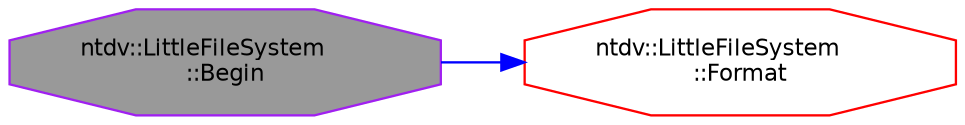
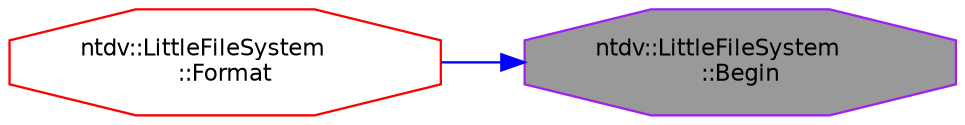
  digraph {
    rankdir=LR
    node [fontname=Helvetica fontsize=10 shape=octagon style=filled]
    n1 [color=purple fillcolor=grey60 fontcolor=black height=0.2 label="ntdv::LittleFileSystem\l::Begin" width=0.4]
    n2 [color=red fillcolor=white height=0.2 label="ntdv::LittleFileSystem\l::Format" width=0.4]
-   n1 -> n2 [color=blue fontname=Helvetica fontsize=10 labelfontname=Helvetica labelfontsize=10 style=solid]
+   n2 -> n1 [color=blue fontname=Helvetica fontsize=10 labelfontname=Helvetica labelfontsize=10 style=solid]
  }
